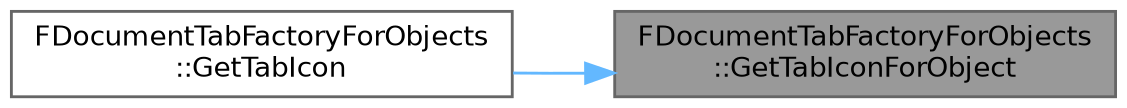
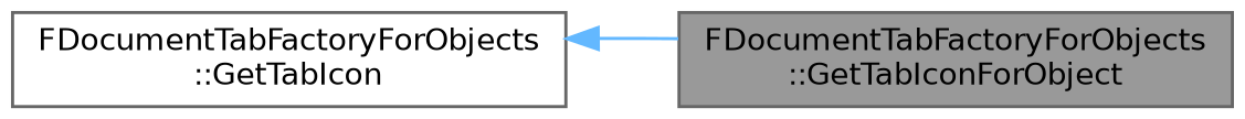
  digraph {
    rankdir=RL
    node [fontname=Helvetica fontsize=10 shape=box style=filled]
    n1 [color=gray40 fillcolor=grey60 fontcolor=black height=0.2 label="FDocumentTabFactoryForObjects\l::GetTabIconForObject" width=0.4]
    n2 [color=grey40 fillcolor=white height=0.2 label="FDocumentTabFactoryForObjects\l::GetTabIcon" width=0.4]
-   n1 -> n2 [color=steelblue1 dir=back fontname=Helvetica fontsize=10 labelfontname=Helvetica labelfontsize=10 style=solid]
+   n2 -> n1 [color=steelblue1 dir=back fontname=Helvetica fontsize=10 labelfontname=Helvetica labelfontsize=10 style=solid]
  }
